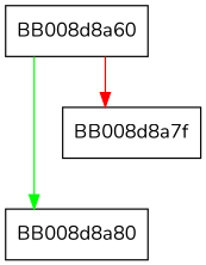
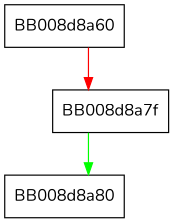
  digraph {
    fontname=Nunito
    splines=ortho
    node [fontname=Nunito shape=box]
    edge [fontname=Nunito]
    n1 [label=BB008d8a60]
    BB008d8a80
    BB008d8a7f
-   n1 -> BB008d8a80 [color=green]
+   BB008d8a7f -> BB008d8a80 [color=green]
    n1 -> BB008d8a7f [color=red]
  }
